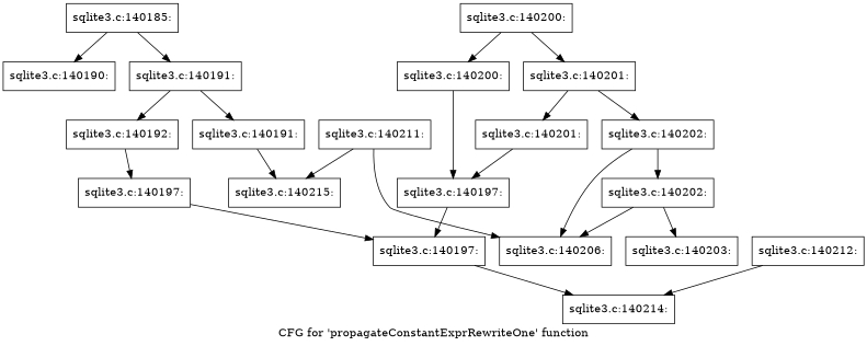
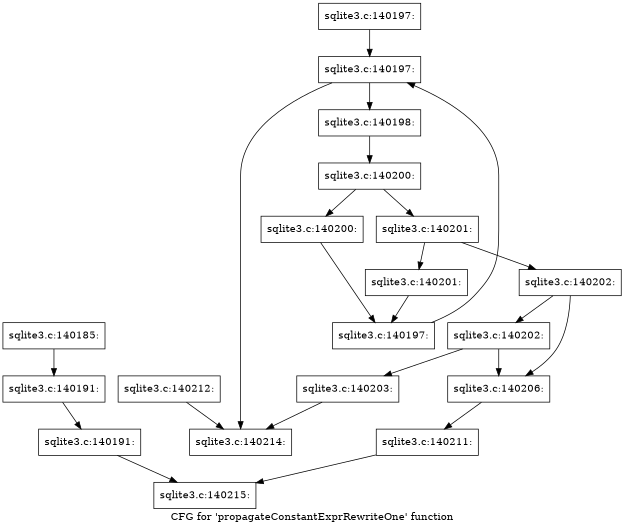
  digraph {
    label="CFG for 'propagateConstantExprRewriteOne' function"
    node [shape=record]
    n1 [label="{sqlite3.c:140185:}"]
-   n2 [label="{sqlite3.c:140190:}"]
    n3 [label="{sqlite3.c:140191:}"]
    n4 [label="{sqlite3.c:140191:}"]
-   n5 [label="{sqlite3.c:140192:}"]
    n6 [label="{sqlite3.c:140215:}"]
    n7 [label="{sqlite3.c:140197:}"]
    n8 [label="{sqlite3.c:140197:}"]
+   n9 [label="{sqlite3.c:140198:}"]
    n10 [label="{sqlite3.c:140214:}"]
    n11 [label="{sqlite3.c:140200:}"]
    n12 [label="{sqlite3.c:140200:}"]
    n13 [label="{sqlite3.c:140201:}"]
    n14 [label="{sqlite3.c:140197:}"]
    n15 [label="{sqlite3.c:140201:}"]
    n16 [label="{sqlite3.c:140202:}"]
    n17 [label="{sqlite3.c:140202:}"]
    n18 [label="{sqlite3.c:140206:}"]
    n19 [label="{sqlite3.c:140203:}"]
    n20 [label="{sqlite3.c:140211:}"]
    n21 [label="{sqlite3.c:140212:}"]
-   n1 -> n2
    n1 -> n3
    n3 -> n4
-   n3 -> n5
    n4 -> n6
-   n5 -> n7
    n7 -> n8
+   n8 -> n9
    n8 -> n10
+   n9 -> n11
    n11 -> n12
    n11 -> n13
    n12 -> n14
    n13 -> n15
    n13 -> n16
    n14 -> n8
    n15 -> n14
    n16 -> n17
    n16 -> n18
    n17 -> n18
    n17 -> n19
-   n20 -> n18
+   n18 -> n20
+   n19 -> n10
    n20 -> n6
    n21 -> n10
  }
